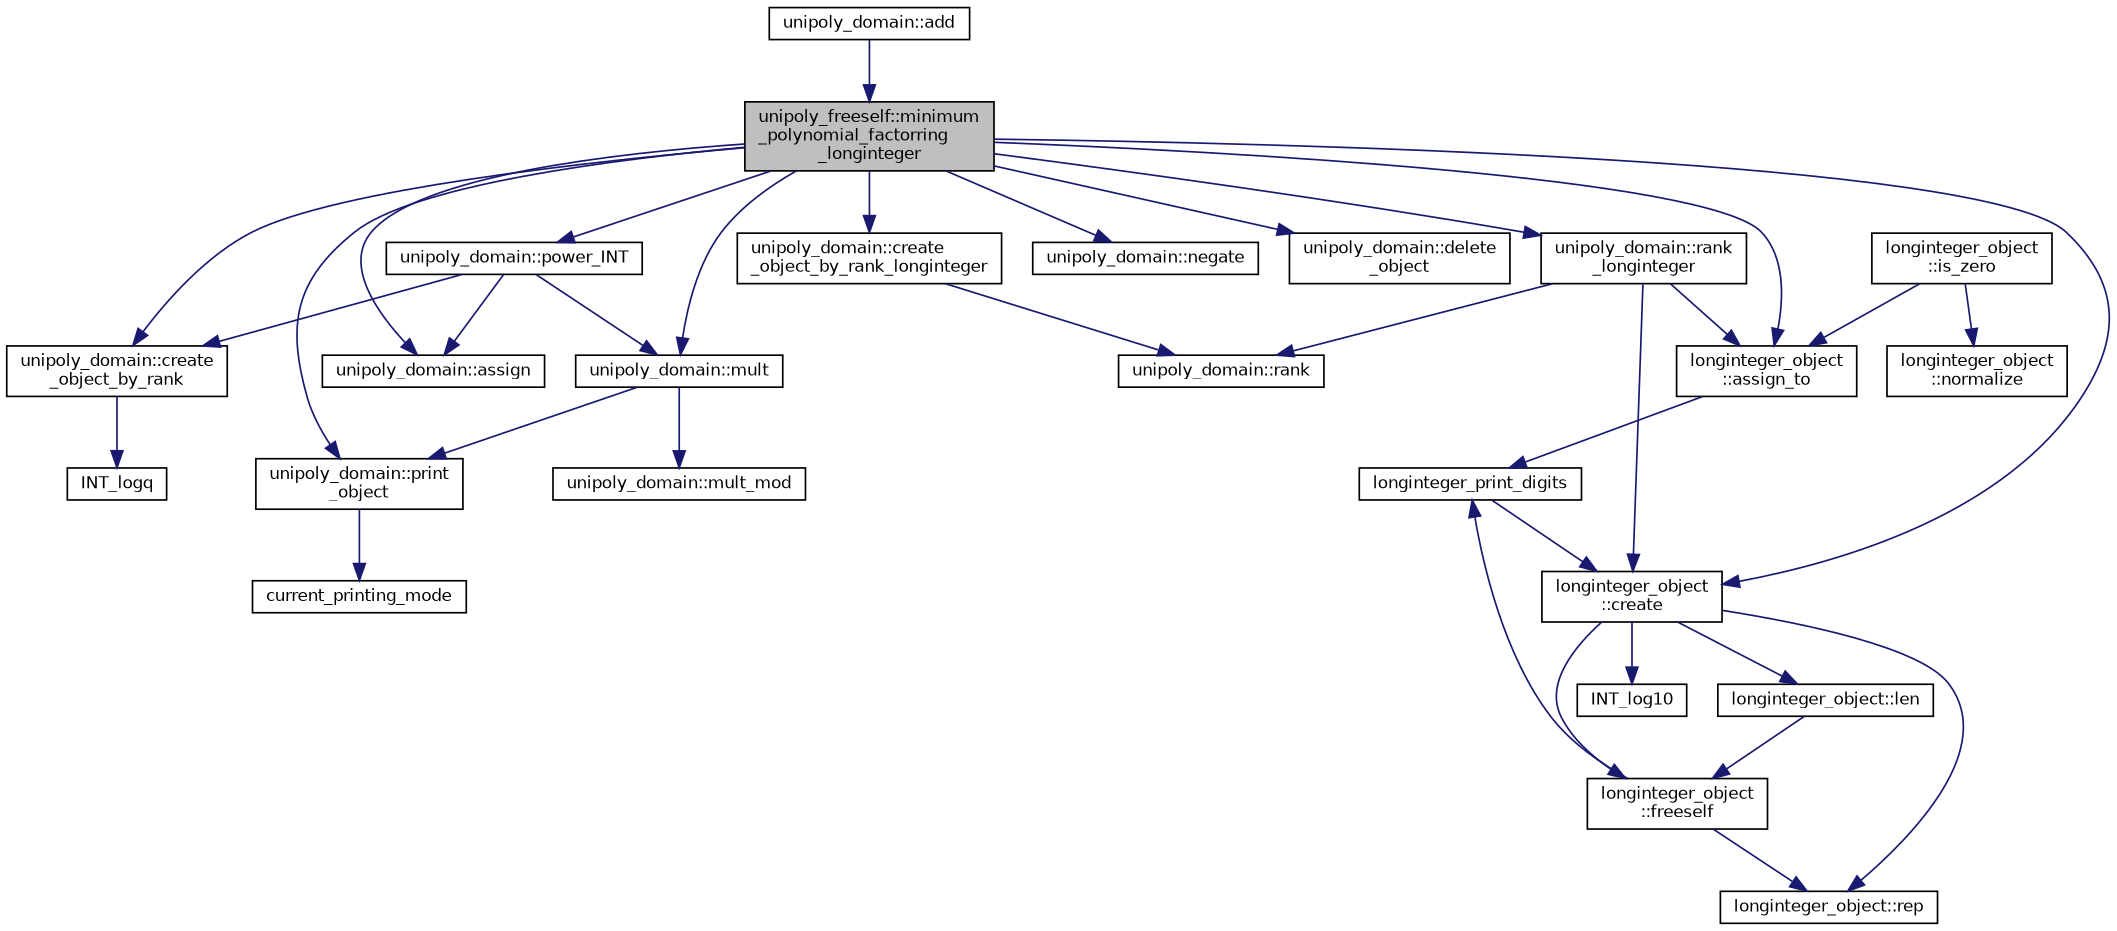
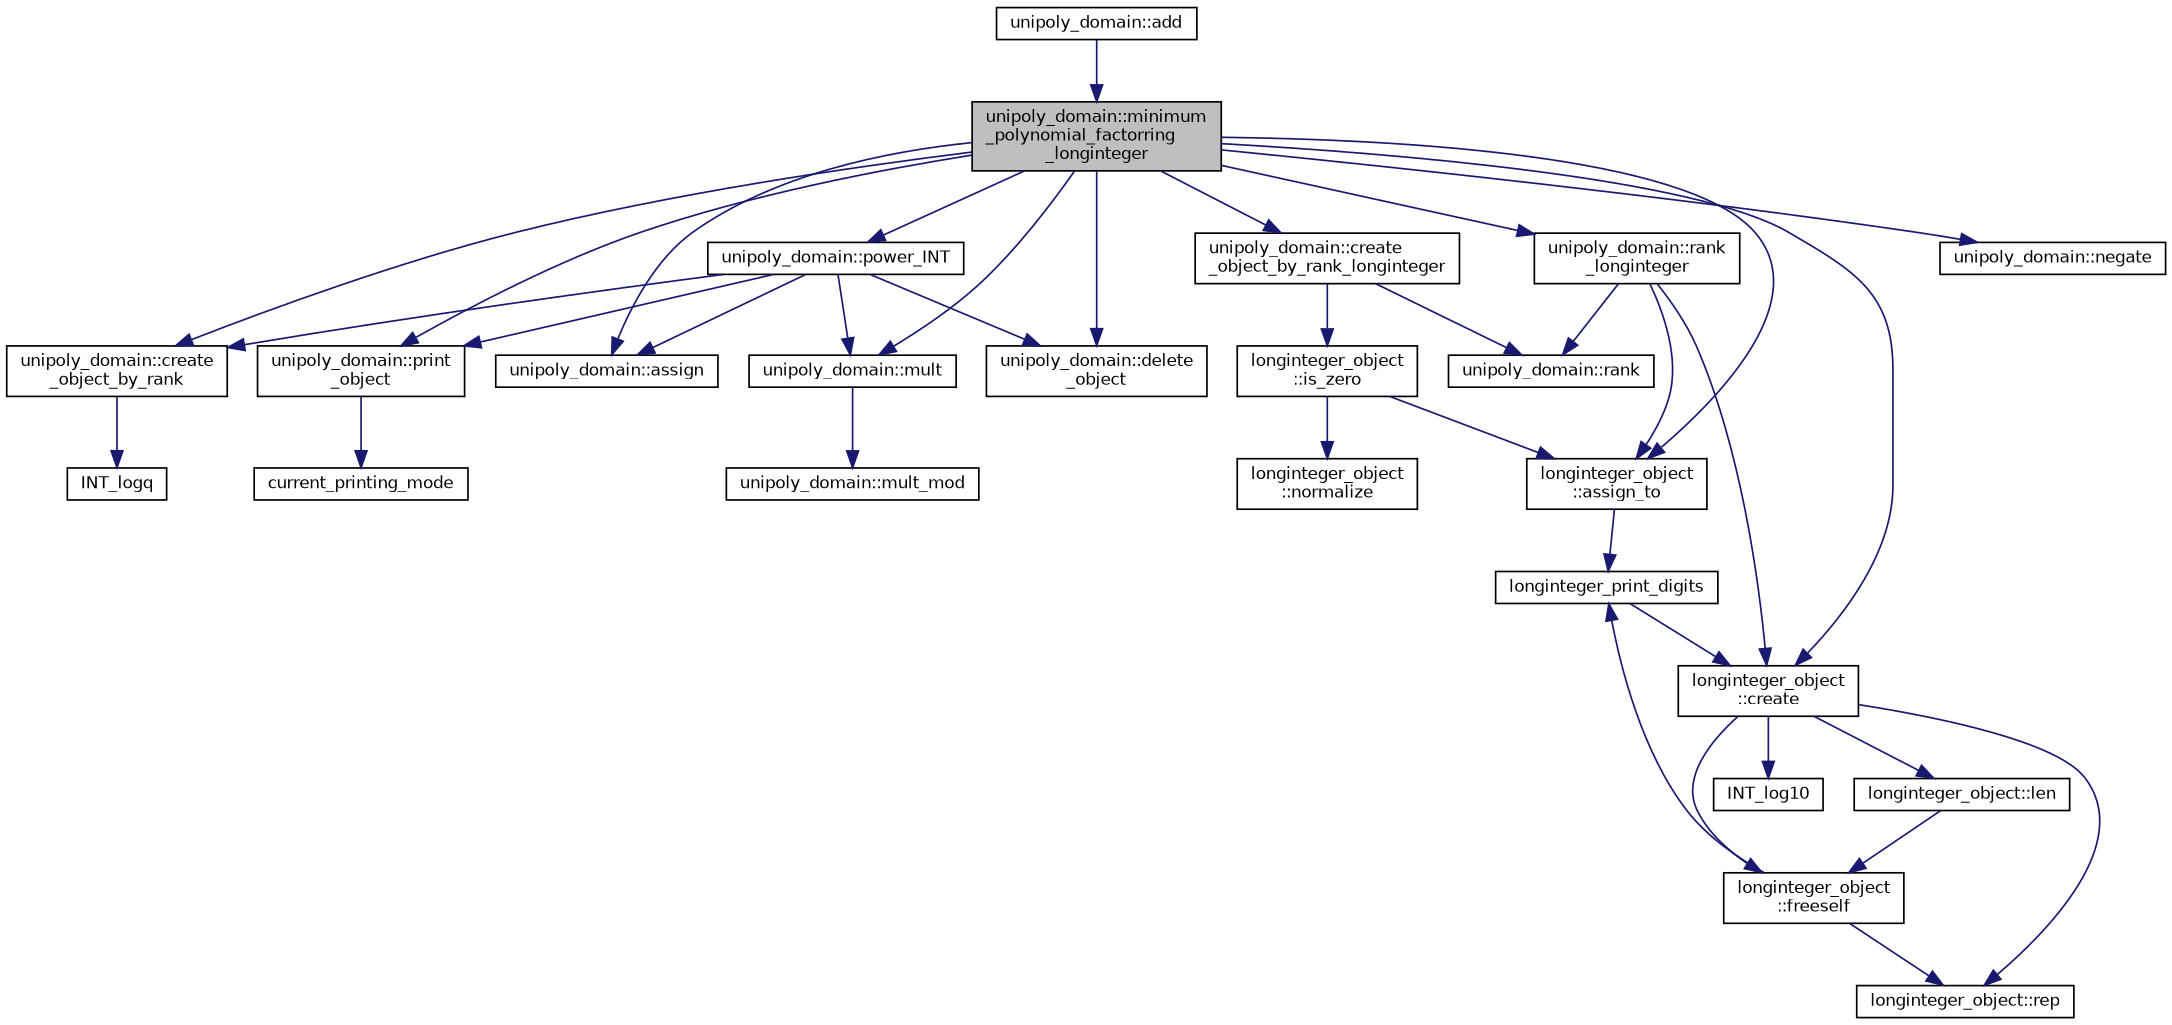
  digraph {
    rankdir=TB
    node [color=black fillcolor=white fontname=Helvetica fontsize=10 shape=record style=filled]
    edge [color=midnightblue fontname=Helvetica fontsize=10 labelfontname=Helvetica labelfontsize=10 style=solid]
-   n1 [fillcolor=grey75 fontcolor=black height=0.2 label="unipoly_freeself::minimum\l_polynomial_factorring\l_longinteger" width=0.4]
+   n1 [fillcolor=grey75 fontcolor=black height=0.2 label="unipoly_domain::minimum\l_polynomial_factorring\l_longinteger" width=0.4]
    n2 [height=0.2 label="unipoly_domain::create\l_object_by_rank" width=0.4]
    n3 [height=0.2 label="unipoly_domain::create\l_object_by_rank_longinteger" width=0.4]
    n4 [height=0.2 label="longinteger_object\l::assign_to" width=0.4]
    n5 [height=0.2 label="unipoly_domain::print\l_object" width=0.4]
    n6 [height=0.2 label="unipoly_domain::negate" width=0.4]
    n7 [height=0.2 label="unipoly_domain::rank\l_longinteger" width=0.4]
    n8 [height=0.2 label="longinteger_object\l::create" width=0.4]
    n9 [height=0.2 label="unipoly_domain::assign" width=0.4]
    n10 [height=0.2 label="unipoly_domain::power_INT" width=0.4]
    n11 [height=0.2 label="unipoly_domain::mult" width=0.4]
    n12 [height=0.2 label="unipoly_domain::delete\l_object" width=0.4]
    n13 [height=0.2 label=INT_logq width=0.4]
    n14 [height=0.2 label="unipoly_domain::rank" width=0.4]
    n15 [height=0.2 label="longinteger_object\l::is_zero" width=0.4]
    n16 [height=0.2 label=longinteger_print_digits width=0.4]
    n17 [height=0.2 label=current_printing_mode width=0.4]
    n18 [height=0.2 label="longinteger_object\l::freeself" width=0.4]
    n19 [height=0.2 label="longinteger_object::rep" width=0.4]
    n20 [height=0.2 label="longinteger_object::len" width=0.4]
    n21 [height=0.2 label=INT_log10 width=0.4]
    n22 [height=0.2 label="unipoly_domain::mult_mod" width=0.4]
    n23 [height=0.2 label="unipoly_domain::add" width=0.4]
    n24 [height=0.2 label="longinteger_object\l::normalize" width=0.4]
    n1 -> n2
    n1 -> n3
    n1 -> n4
    n1 -> n5
    n1 -> n6
    n1 -> n7
    n1 -> n8
    n1 -> n9
    n1 -> n10
    n1 -> n11
    n1 -> n12
    n2 -> n13
    n3 -> n14
+   n3 -> n15
    n4 -> n16
    n5 -> n17
    n7 -> n4
    n7 -> n8
    n7 -> n14
    n8 -> n18
    n8 -> n19
    n8 -> n20
    n8 -> n21
    n10 -> n2
-   n11 -> n5
+   n10 -> n5
    n10 -> n9
    n10 -> n11
+   n10 -> n12
    n11 -> n22
    n15 -> n4
    n15 -> n24
    n16 -> n8
    n18 -> n16
    n18 -> n19
    n20 -> n18
    n23 -> n1
  }
